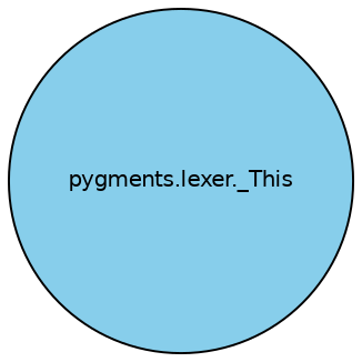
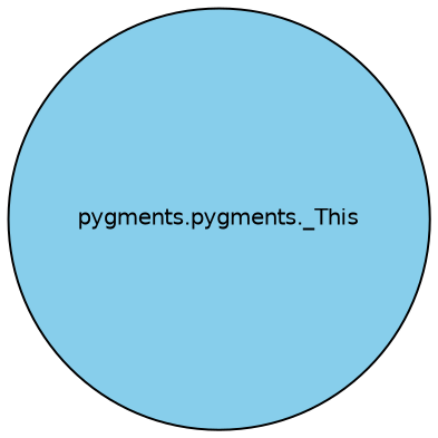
  digraph {
    rankdir=TB
    fontname="DejaVu Sans"
-   n1 [color=black fillcolor=skyblue fontname="DejaVu Sans" fontsize=10 height=0.2 label="pygments.lexer._This" shape=circle style=filled width=0.4]
+   n1 [color=black fillcolor=skyblue fontname="DejaVu Sans" fontsize=10 height=0.2 label="pygments.pygments._This" shape=circle style=filled width=0.4]
  }
